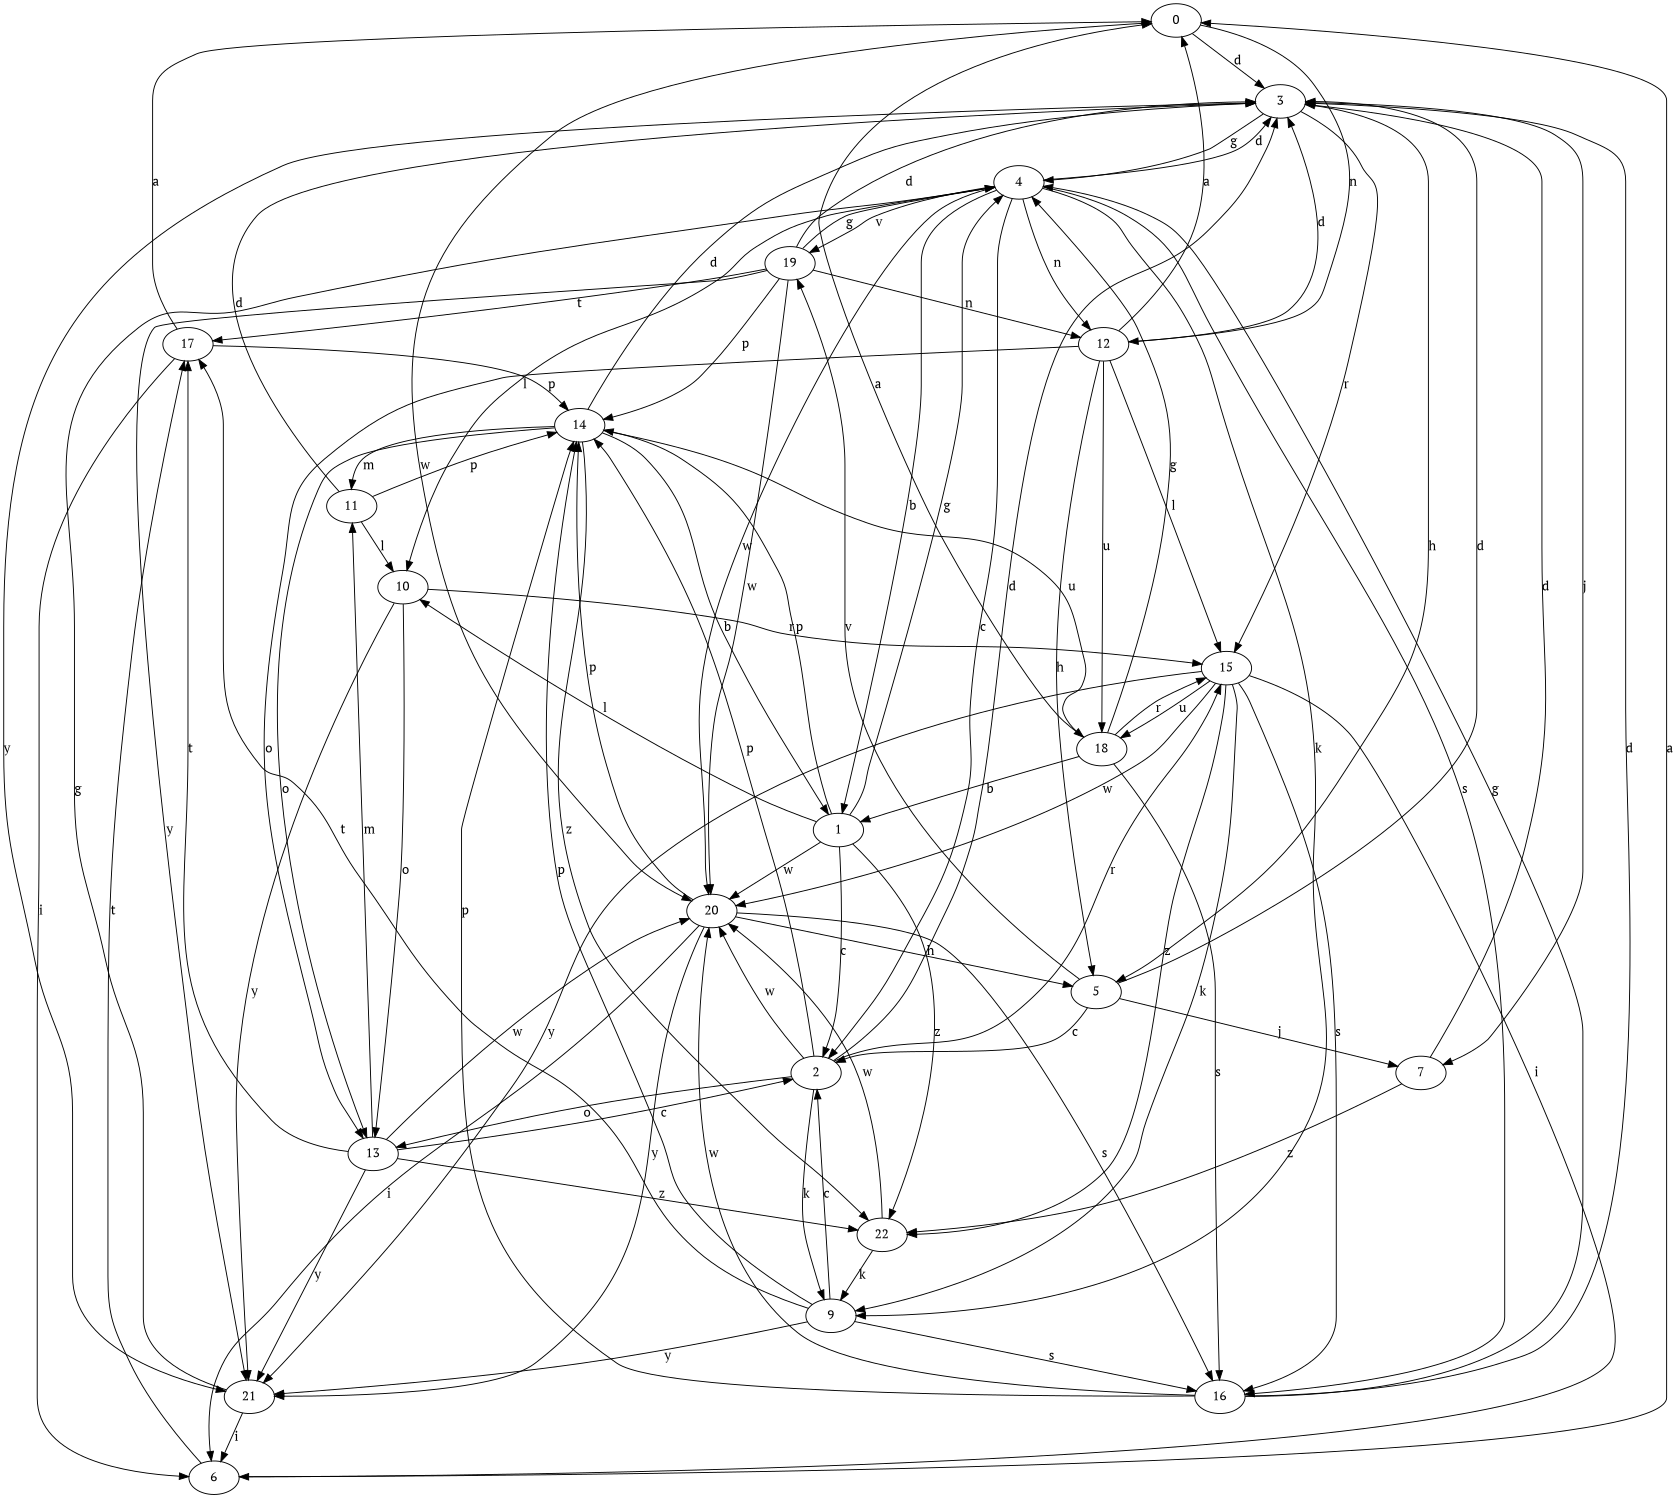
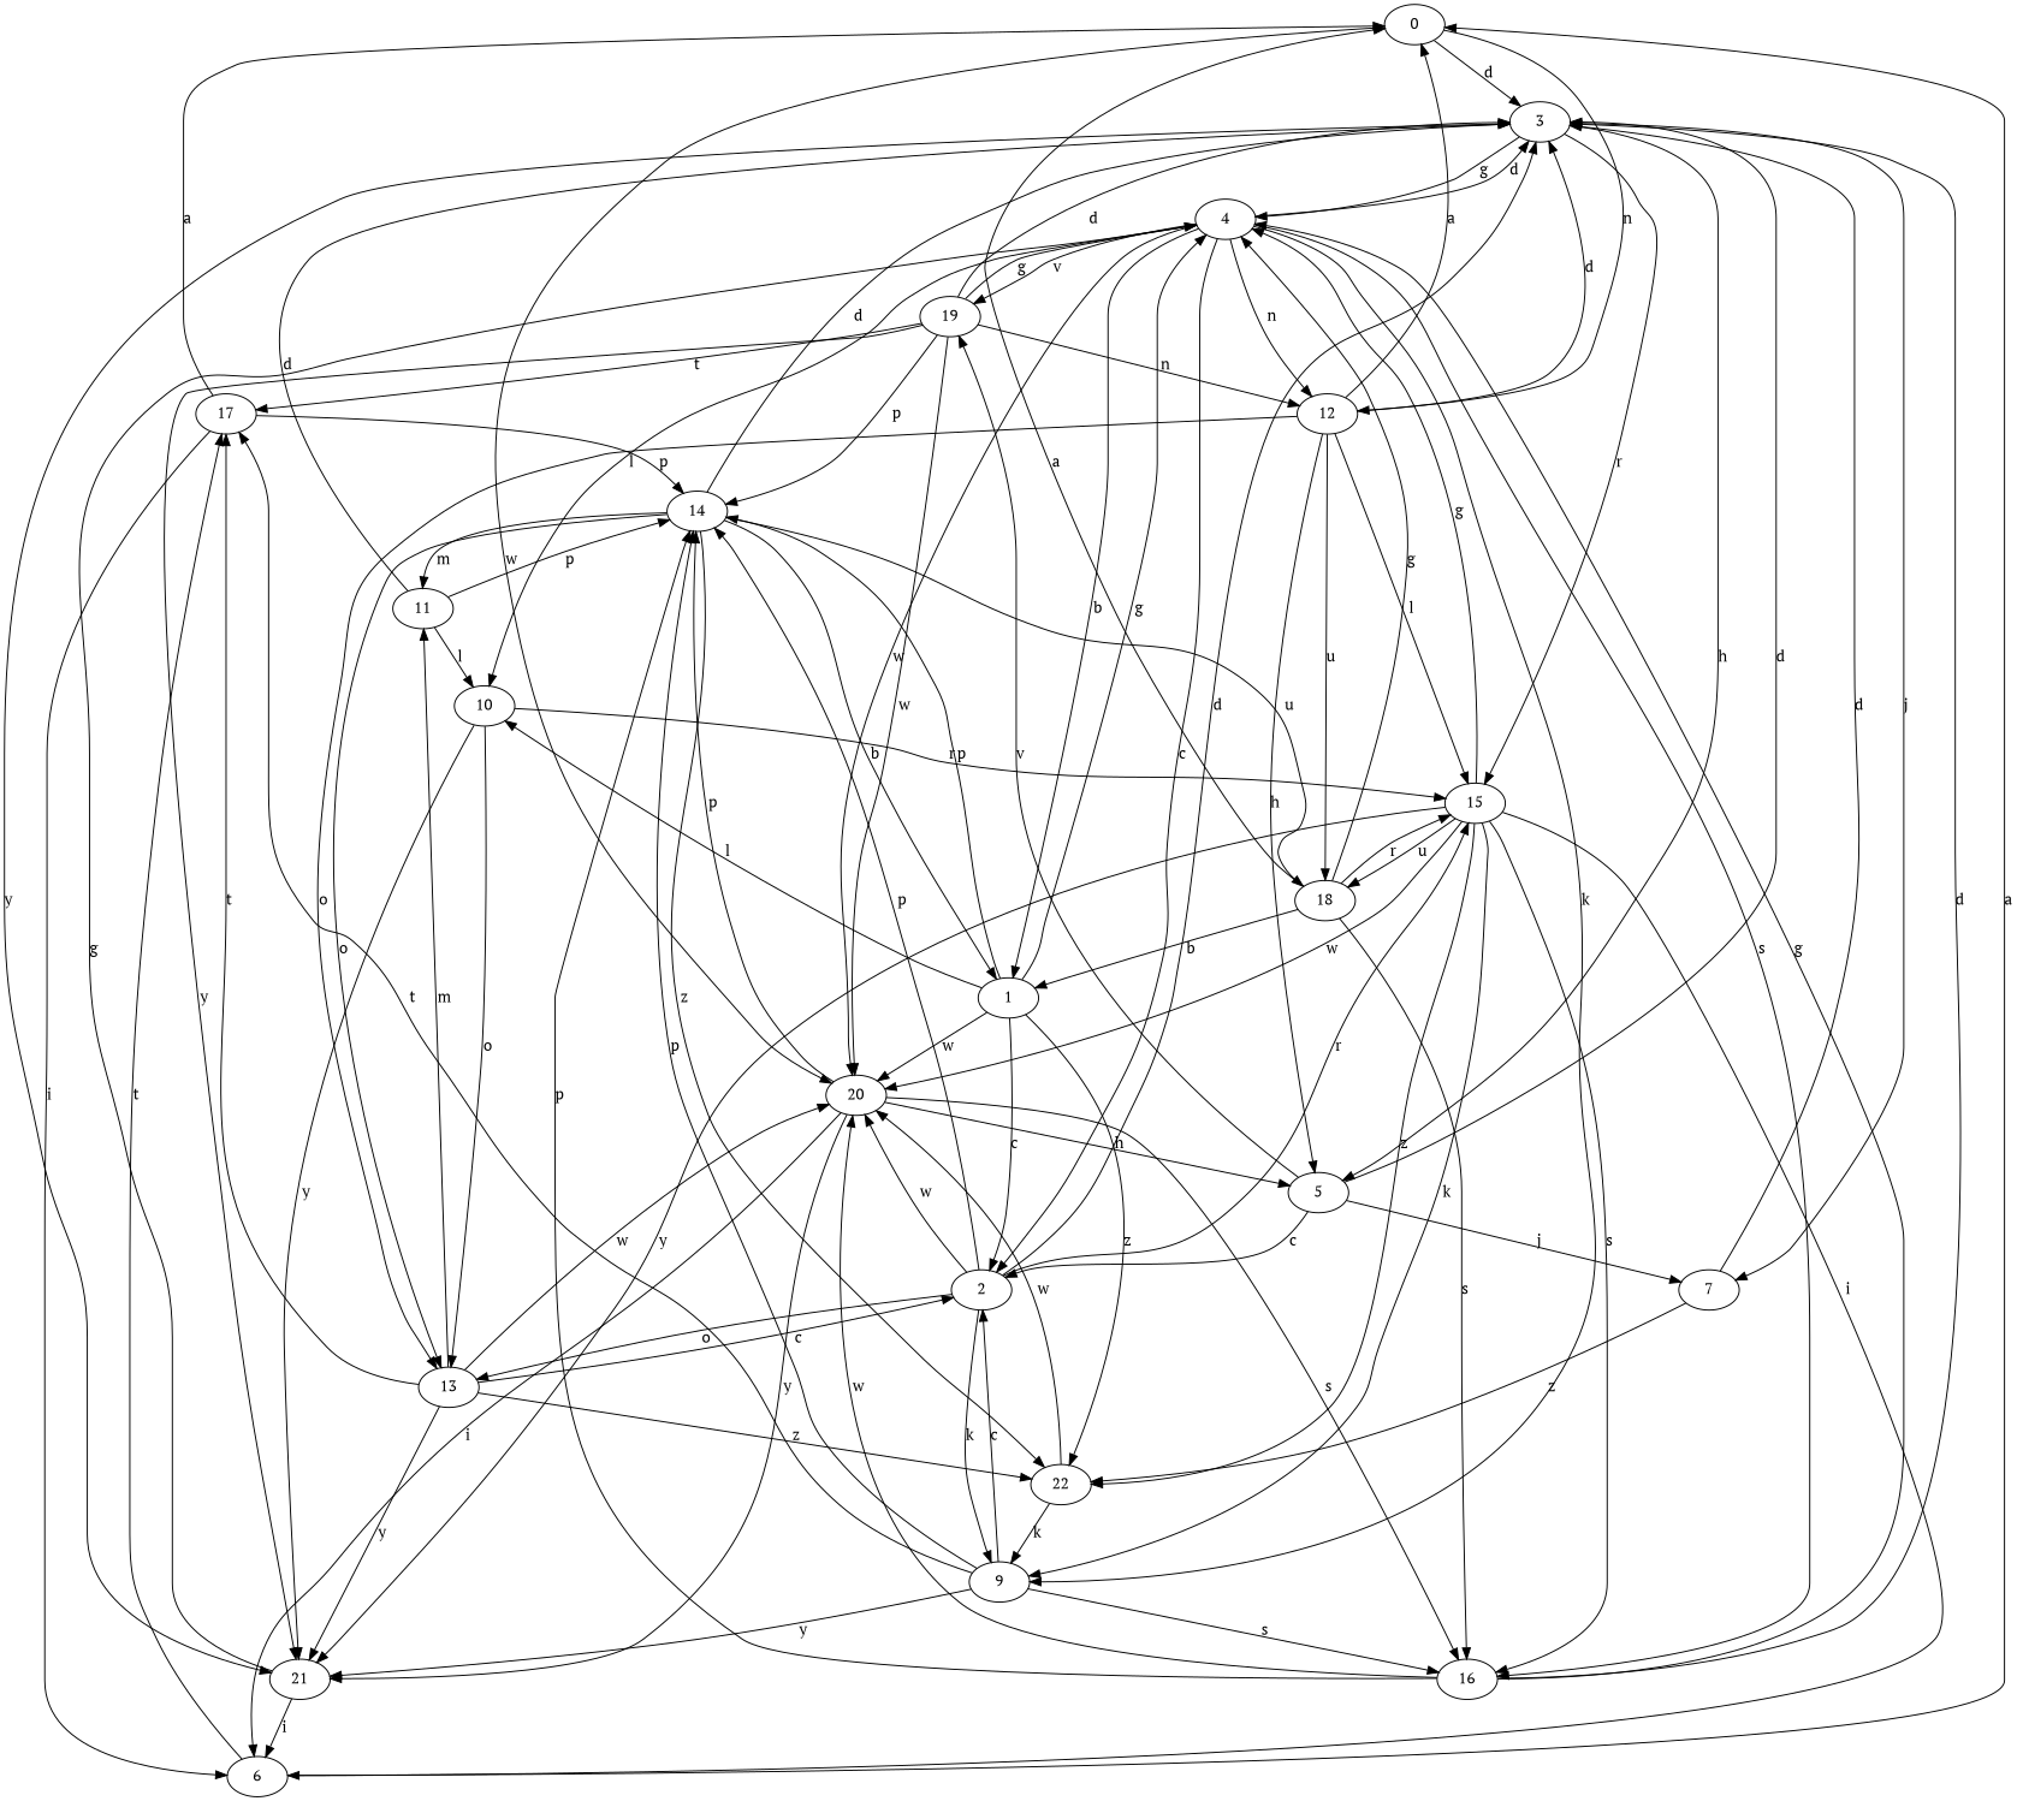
  strict digraph {
    fontname="PT Serif"
    node [fontname="PT Serif"]
    edge [fontname="PT Serif"]
    0
    3
    12
    20
    4
    15
    5
    7
    21
    18
    13
    1
    16
    14
    6
    2
    10
    22
    9
    19
    11
    17
    0 -> 3 [label=d]
    0 -> 12 [label=n]
    0 -> 20 [label=w]
    3 -> 4 [label=g]
    3 -> 15 [label=r]
    3 -> 5 [label=h]
    3 -> 7 [label=j]
    3 -> 21 [label=y]
    12 -> 0 [label=a]
    12 -> 3 [label=d]
    12 -> 15 [label=l]
    12 -> 5 [label=h]
    12 -> 18 [label=u]
    12 -> 13 [label=o]
    20 -> 5 [label=h]
    20 -> 21 [label=y]
    20 -> 16 [label=s]
    20 -> 14 [label=p]
    20 -> 6 [label=i]
    4 -> 3 [label=d]
    4 -> 12 [label=n]
    4 -> 20 [label=w]
    4 -> 1 [label=b]
    4 -> 16 [label=s]
    4 -> 2 [label=c]
    4 -> 10 [label=l]
    4 -> 9 [label=k]
    4 -> 19 [label=v]
    15 -> 20 [label=w]
+   15 -> 4 [label=g]
    15 -> 21 [label=y]
    15 -> 18 [label=u]
    15 -> 16 [label=s]
    15 -> 6 [label=i]
    15 -> 22 [label=z]
    15 -> 9 [label=k]
    5 -> 3 [label=d]
    5 -> 7 [label=j]
    5 -> 2 [label=c]
    5 -> 19 [label=v]
    7 -> 3 [label=d]
    7 -> 22 [label=z]
    21 -> 4 [label=g]
    21 -> 6 [label=i]
    18 -> 0 [label=a]
    18 -> 4 [label=g]
    18 -> 15 [label=r]
    18 -> 1 [label=b]
    18 -> 16 [label=s]
    13 -> 20 [label=w]
    13 -> 21 [label=y]
    13 -> 2 [label=c]
    13 -> 22 [label=z]
    13 -> 11 [label=m]
    13 -> 17 [label=t]
    1 -> 20 [label=w]
    1 -> 4 [label=g]
    1 -> 14 [label=p]
    1 -> 2 [label=c]
    1 -> 10 [label=l]
    1 -> 22 [label=z]
    16 -> 3 [label=d]
    16 -> 20 [label=w]
    16 -> 4 [label=g]
    16 -> 14 [label=p]
    14 -> 3 [label=d]
    14 -> 18 [label=u]
    14 -> 13 [label=o]
    14 -> 1 [label=b]
    14 -> 22 [label=z]
    14 -> 11 [label=m]
    6 -> 0 [label=a]
    6 -> 17 [label=t]
    2 -> 3 [label=d]
    2 -> 20 [label=w]
    2 -> 15 [label=r]
    2 -> 13 [label=o]
    2 -> 14 [label=p]
    2 -> 9 [label=k]
    10 -> 15 [label=r]
    10 -> 21 [label=y]
    10 -> 13 [label=o]
    22 -> 20 [label=w]
    22 -> 9 [label=k]
    9 -> 21 [label=y]
    9 -> 16 [label=s]
    9 -> 14 [label=p]
    9 -> 2 [label=c]
    9 -> 17 [label=t]
    19 -> 3 [label=d]
    19 -> 12 [label=n]
    19 -> 20 [label=w]
    19 -> 4 [label=g]
    19 -> 21 [label=y]
    19 -> 14 [label=p]
    19 -> 17 [label=t]
    11 -> 3 [label=d]
    11 -> 14 [label=p]
    11 -> 10 [label=l]
    17 -> 0 [label=a]
    17 -> 14 [label=p]
    17 -> 6 [label=i]
  }
